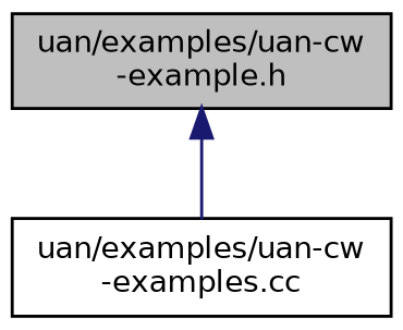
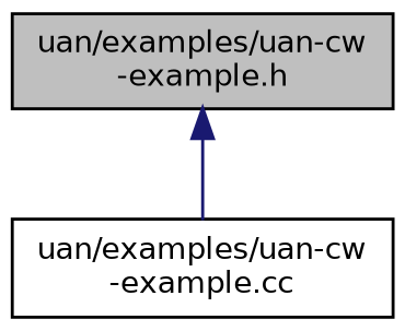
  digraph {
    node [color=black fontname=Helvetica fontsize=10 shape=record style=filled]
    n1 [fillcolor=grey75 fontcolor=black height=0.2 label="uan/examples/uan-cw\l-example.h" width=0.4]
-   n2 [fillcolor=white height=0.2 label="uan/examples/uan-cw\l-examples.cc" width=0.4]
+   n2 [fillcolor=white height=0.2 label="uan/examples/uan-cw\l-example.cc" width=0.4]
    n1 -> n2 [color=midnightblue dir=back fontname=Helvetica fontsize=10 labelfontname=Helvetica labelfontsize=10 style=solid]
  }
